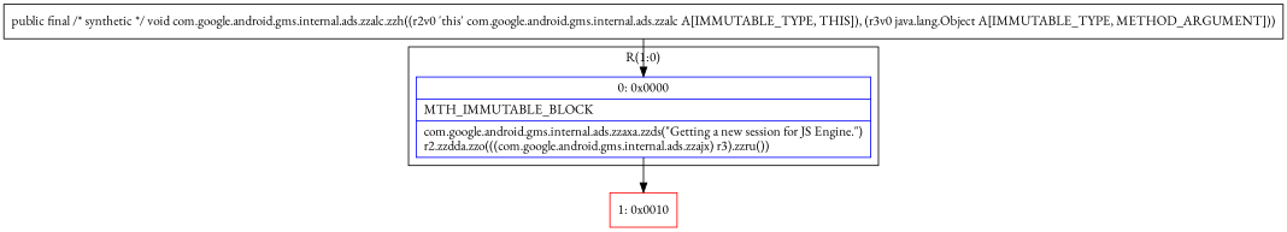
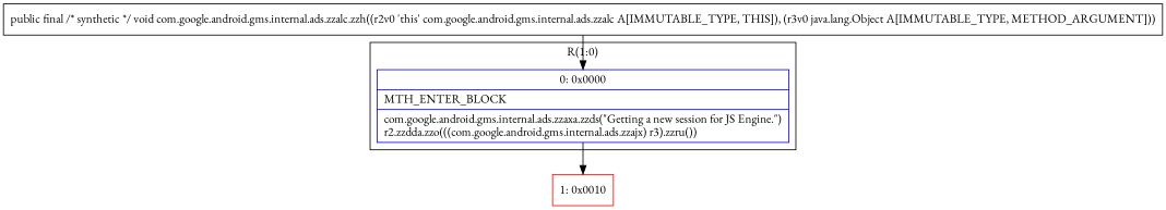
  digraph {
    fontname="EB Garamond"
    node [shape=record fontname="EB Garamond"]
    edge [fontname="EB Garamond"]
-   n1 [color=blue label="{0\:\ 0x0000|MTH_IMMUTABLE_BLOCK\l|com.google.android.gms.internal.ads.zzaxa.zzds(\"Getting a new session for JS Engine.\")\lr2.zzdda.zzo(((com.google.android.gms.internal.ads.zzajx) r3).zzru())\l}"]
+   n1 [color=blue label="{0\:\ 0x0000|MTH_ENTER_BLOCK\l|com.google.android.gms.internal.ads.zzaxa.zzds(\"Getting a new session for JS Engine.\")\lr2.zzdda.zzo(((com.google.android.gms.internal.ads.zzajx) r3).zzru())\l}"]
    n2 [color=red label="{1\:\ 0x0010}"]
    n3 [label="{public final \/* synthetic *\/ void com.google.android.gms.internal.ads.zzalc.zzh((r2v0 'this' com.google.android.gms.internal.ads.zzalc A[IMMUTABLE_TYPE, THIS]), (r3v0 java.lang.Object A[IMMUTABLE_TYPE, METHOD_ARGUMENT])) }"]
    subgraph cluster_1 {
      label="R(1:0)"
      n1
    }
    n1 -> n2
    n3 -> n1
  }
